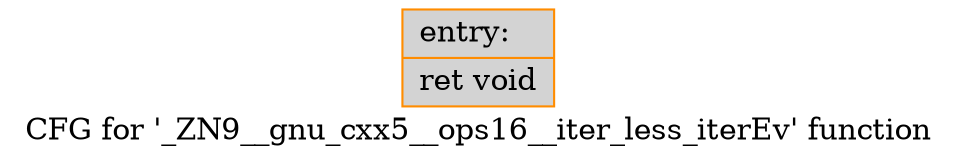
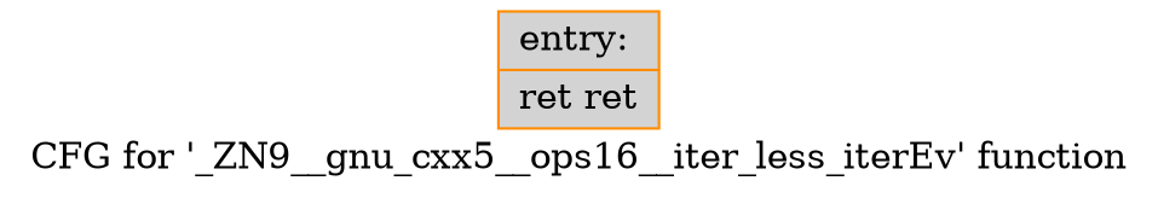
  digraph {
    label="CFG for '_ZN9__gnu_cxx5__ops16__iter_less_iterEv' function"
    fontname="DejaVu Serif"
-   n1 [color=darkorange fillcolor=lightgrey fontname="DejaVu Serif" label="{entry:\l|  ret void\l}" shape=record style=filled]
+   n1 [color=darkorange fillcolor=lightgrey fontname="DejaVu Serif" label="{entry:\l|  ret ret\l}" shape=record style=filled]
  }
